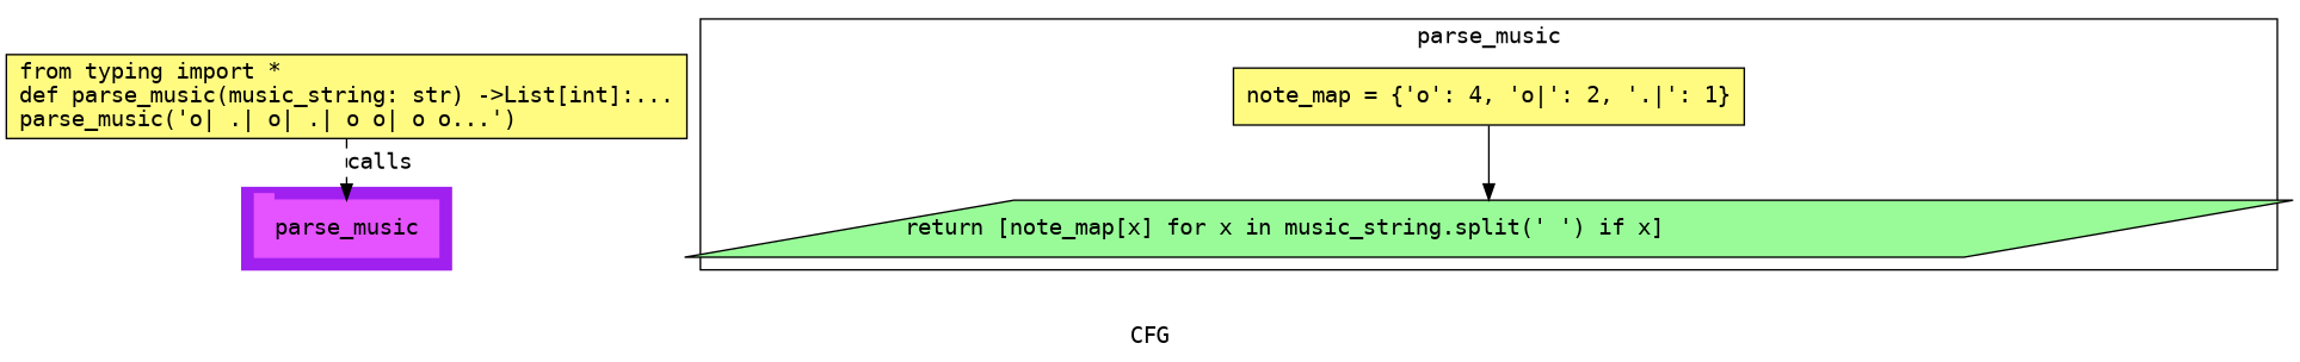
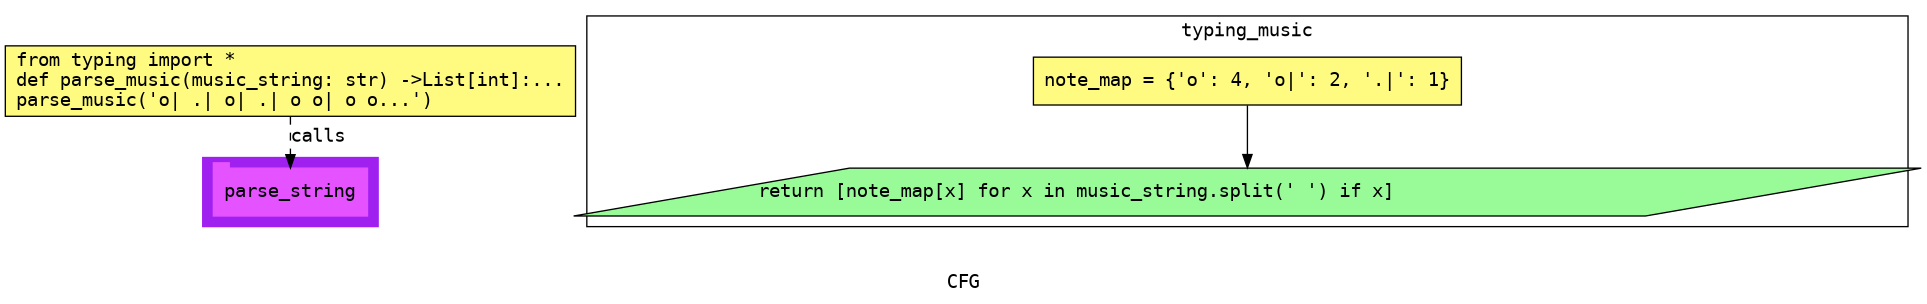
  digraph {
    compound=True
    fontname="DejaVu Sans Mono"
    label=CFG
    pack=False
    rankdir=TB
    ranksep=0.02
    node [fontname="DejaVu Sans Mono" shape=rectangle style="filled,solid" fillcolor="#FFFB81"]
    edge [fontname="DejaVu Sans Mono"]
-   n1 [color="#E552FF" height=0.5 label=parse_music linenum="[8]" shape=tab style=filled width=1.4861 fillcolor=""]
+   n1 [color="#E552FF" height=0.5 label=parse_string linenum="[8]" shape=tab style=filled width=1.4861 fillcolor=""]
    n2 [height=0.5 label="note_map = {'o': 4, 'o|': 2, '.|': 1}\l" linenum="[5]" width=4.4722]
    n3 [fillcolor="#98fb98" height=0.5 label="return [note_map[x] for x in music_string.split(' ') if x]\l" linenum="[6]" shape=parallelogram width=13.103]
    n4 [height=0.73611 label="from typing import *\ldef parse_music(music_string: str) ->List[int]:...\lparse_music('o| .| o| .| o o| o o...')\l" linenum="[1]" width=5.9583]
    subgraph cluster_1 {
      color=purple
      compound=true
      label=""
      shape=tab
      style=filled
      n1
    }
    subgraph cluster_2 {
-     label=parse_music
+     label=typing_music
      n2
      n3
    }
    n2 -> n3 [color=black]
    n4 -> n1 [label=calls style=dashed]
  }
